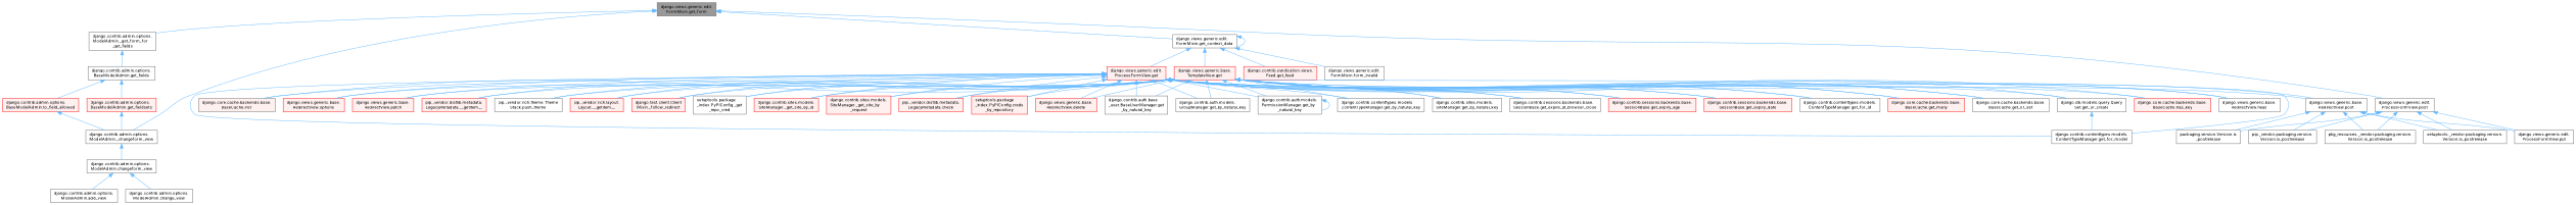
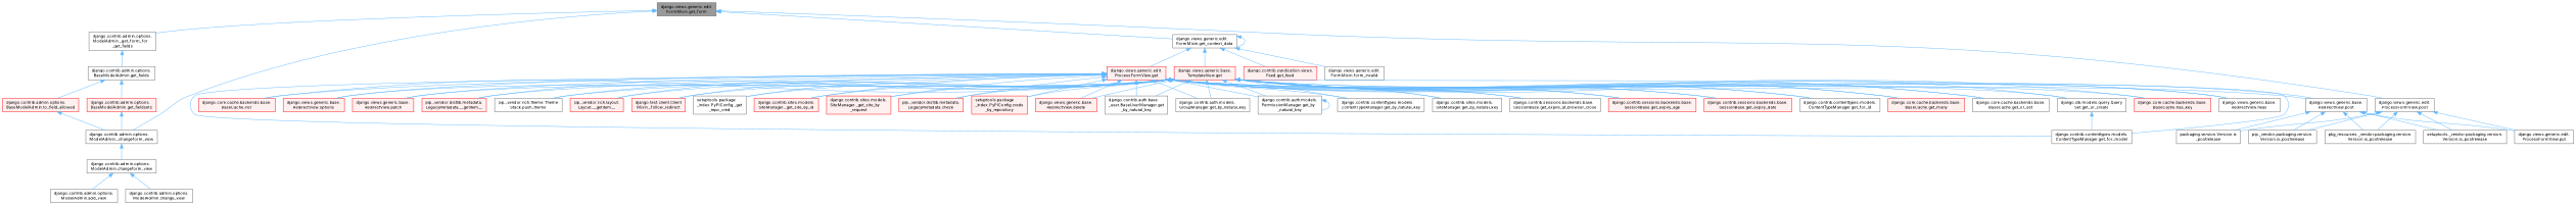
  digraph {
    fontname=Roboto
    rankdir=TB
    node [color=grey40 fillcolor=white fontname=Roboto fontsize=10 shape=box style=filled]
    edge [color=steelblue1 dir=back fontname=Roboto fontsize=10 labelfontname=Helvetica labelfontsize=10 style=solid]
    n1 [color=gray40 fillcolor=grey60 fontcolor=black height=0.2 label="django.views.generic.edit.\lFormMixin.get_form" width=0.4]
    n2 [height=0.2 label="django.contrib.admin.options.\lModelAdmin._changeform_view" width=0.4]
    n3 [height=0.2 label="django.contrib.admin.options.\lModelAdmin._get_form_for\l_get_fields" width=0.4]
    n4 [height=0.2 label="django.views.generic.edit.\lFormMixin.get_context_data" width=0.4]
    n5 [height=0.2 label="django.views.generic.edit.\lProcessFormView.post" width=0.4]
    n6 [height=0.2 label="django.contrib.admin.options.\lModelAdmin.changeform_view" width=0.4]
    n7 [height=0.2 label="django.contrib.admin.options.\lBaseModelAdmin.get_fields" width=0.4]
    n8 [height=0.2 label="django.views.generic.edit.\lFormMixin.form_invalid" width=0.4]
    n9 [color=red fillcolor="#FFF0F0" height=0.2 label="django.views.generic.base.\lTemplateView.get" width=0.4]
    n10 [color=red fillcolor="#FFF0F0" height=0.2 label="django.views.generic.edit.\lProcessFormView.get" width=0.4]
    n11 [color=red fillcolor="#FFF0F0" height=0.2 label="django.contrib.syndication.views.\lFeed.get_feed" width=0.4]
    n12 [height=0.2 label="packaging.version.Version.is\l_postrelease" width=0.4]
    n13 [height=0.2 label="pip._vendor.packaging.version.\lVersion.is_postrelease" width=0.4]
    n14 [height=0.2 label="pkg_resources._vendor.packaging.version.\lVersion.is_postrelease" width=0.4]
    n15 [height=0.2 label="setuptools._vendor.packaging.version.\lVersion.is_postrelease" width=0.4]
    n16 [height=0.2 label="django.views.generic.edit.\lProcessFormView.put" width=0.4]
    n17 [height=0.2 label="django.contrib.admin.options.\lModelAdmin.add_view" width=0.4]
    n18 [height=0.2 label="django.contrib.admin.options.\lModelAdmin.change_view" width=0.4]
    n19 [color=red fillcolor="#FFF0F0" height=0.2 label="django.contrib.admin.options.\lBaseModelAdmin.get_fieldsets" width=0.4]
    n20 [color=red fillcolor="#FFF0F0" height=0.2 label="django.contrib.admin.options.\lBaseModelAdmin.to_field_allowed" width=0.4]
    n21 [color=red fillcolor="#FFF0F0" height=0.2 label="pip._vendor.distlib.metadata.\lLegacyMetadata.__getitem__" width=0.4]
    n22 [color=red fillcolor="#FFF0F0" height=0.2 label="pip._vendor.rich.layout.\lLayout.__getitem__" width=0.4]
    n23 [color=red fillcolor="#FFF0F0" height=0.2 label="django.test.client.Client\lMixin._follow_redirect" width=0.4]
    n24 [height=0.2 label="setuptools.package\l_index.PyPIConfig._get\l_repo_cred" width=0.4]
    n25 [color=red fillcolor="#FFF0F0" height=0.2 label="django.contrib.sites.models.\lSiteManager._get_site_by_id" width=0.4]
    n26 [color=red fillcolor="#FFF0F0" height=0.2 label="django.contrib.sites.models.\lSiteManager._get_site_by\l_request" width=0.4]
    n27 [color=red fillcolor="#FFF0F0" height=0.2 label="pip._vendor.distlib.metadata.\lLegacyMetadata.check" width=0.4]
    n28 [color=red fillcolor="#FFF0F0" height=0.2 label="setuptools.package\l_index.PyPIConfig.creds\l_by_repository" width=0.4]
    n29 [color=red fillcolor="#FFF0F0" height=0.2 label="django.views.generic.base.\lRedirectView.delete" width=0.4]
    n30 [height=0.2 label="django.contrib.auth.base\l_user.BaseUserManager.get\l_by_natural_key" width=0.4]
    n31 [height=0.2 label="django.contrib.auth.models.\lGroupManager.get_by_natural_key" width=0.4]
    n32 [height=0.2 label="django.contrib.auth.models.\lPermissionManager.get_by\l_natural_key" width=0.4]
    n33 [height=0.2 label="django.contrib.contenttypes.models.\lContentTypeManager.get_by_natural_key" width=0.4]
    n34 [height=0.2 label="django.contrib.sites.models.\lSiteManager.get_by_natural_key" width=0.4]
    n35 [height=0.2 label="django.contrib.sessions.backends.base.\lSessionBase.get_expire_at_browser_close" width=0.4]
    n36 [color=red fillcolor="#FFF0F0" height=0.2 label="django.contrib.sessions.backends.base.\lSessionBase.get_expiry_age" width=0.4]
    n37 [color=red fillcolor="#FFF0F0" height=0.2 label="django.contrib.sessions.backends.base.\lSessionBase.get_expiry_date" width=0.4]
    n38 [height=0.2 label="django.contrib.contenttypes.models.\lContentTypeManager.get_for_id" width=0.4]
    n39 [height=0.2 label="django.contrib.contenttypes.models.\lContentTypeManager.get_for_model" width=0.4]
    n40 [color=red fillcolor="#FFF0F0" height=0.2 label="django.core.cache.backends.base.\lBaseCache.get_many" width=0.4]
    n41 [height=0.2 label="django.db.models.query.Query\lSet.get_or_create" width=0.4]
    n42 [height=0.2 label="django.core.cache.backends.base.\lBaseCache.get_or_set" width=0.4]
    n43 [color=red fillcolor="#FFF0F0" height=0.2 label="django.core.cache.backends.base.\lBaseCache.has_key" width=0.4]
    n44 [height=0.2 label="django.views.generic.base.\lRedirectView.head" width=0.4]
-   n45 [fillcolor="#FFF0F0" height=0.2 label="django.core.cache.backends.base.\lBaseCache.incr" width=0.4]
+   n45 [color=red fillcolor="#FFF0F0" height=0.2 label="django.core.cache.backends.base.\lBaseCache.incr" width=0.4]
    n46 [color=red fillcolor="#FFF0F0" height=0.2 label="django.views.generic.base.\lRedirectView.options" width=0.4]
    n47 [color=red fillcolor="#FFF0F0" height=0.2 label="django.views.generic.base.\lRedirectView.patch" width=0.4]
    n48 [height=0.2 label="django.views.generic.base.\lRedirectView.post" width=0.4]
    n49 [height=0.2 label="pip._vendor.rich.theme.Theme\lStack.push_theme" width=0.4]
    n1 -> n2
    n1 -> n3
    n1 -> n4
    n1 -> n5
    n2 -> n6
    n3 -> n7
    n4 -> n4
    n4 -> n8
    n4 -> n9
    n4 -> n10
    n4 -> n11
    n5 -> n12
    n5 -> n13
    n5 -> n14
    n5 -> n15
    n5 -> n16
    n6 -> n17
    n6 -> n18
    n7 -> n19
    n7 -> n20
    n9 -> n21
    n9 -> n22
    n9 -> n23
    n9 -> n24
    n9 -> n25
    n9 -> n26
    n9 -> n27
    n9 -> n28
    n9 -> n29
    n9 -> n30
    n9 -> n31
    n9 -> n32
    n9 -> n33
    n9 -> n34
    n9 -> n35
    n9 -> n36
    n9 -> n37
    n9 -> n38
    n9 -> n39
    n9 -> n40
    n9 -> n41
    n9 -> n42
    n9 -> n43
    n9 -> n44
    n9 -> n45
    n9 -> n46
    n9 -> n47
    n9 -> n48
    n9 -> n49
    n10 -> n21
    n10 -> n22
    n10 -> n23
    n10 -> n24
    n10 -> n25
    n10 -> n26
    n10 -> n27
    n10 -> n28
    n10 -> n29
    n10 -> n30
    n10 -> n31
    n10 -> n32
    n10 -> n33
    n10 -> n34
    n10 -> n35
    n10 -> n36
    n10 -> n37
    n10 -> n38
    n10 -> n39
    n10 -> n40
    n10 -> n41
    n10 -> n42
    n10 -> n43
    n10 -> n44
    n10 -> n45
    n10 -> n46
    n10 -> n47
    n10 -> n48
    n10 -> n49
    n19 -> n2
    n20 -> n2
    n32 -> n32
    n41 -> n39
    n48 -> n12
    n48 -> n13
    n48 -> n14
    n48 -> n15
    n48 -> n16
  }
